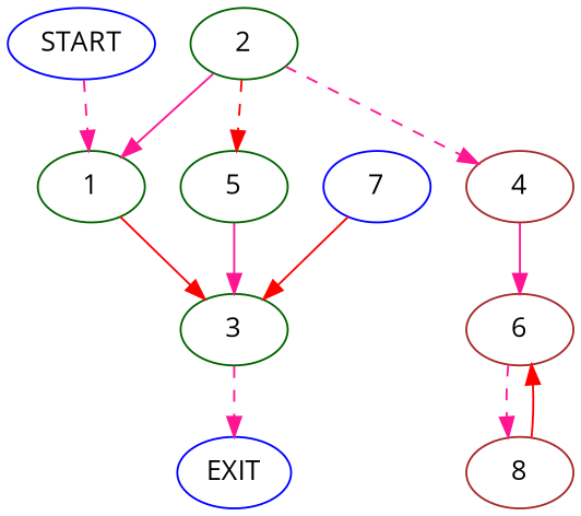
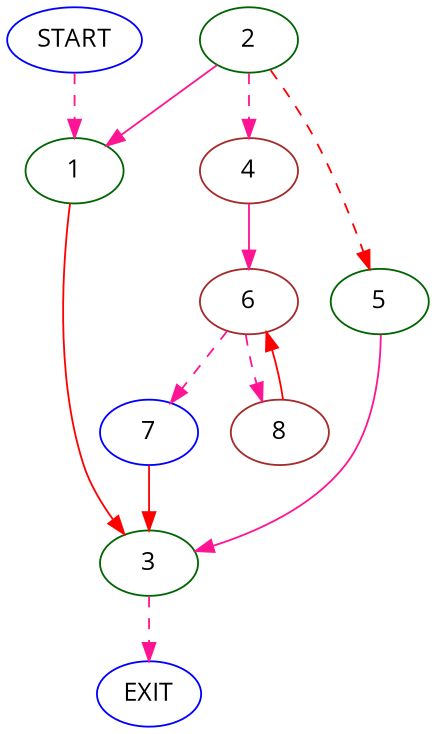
  digraph {
    fontname="Open Sans"
    node [color=darkgreen fontname="Open Sans"]
    edge [color=deeppink fontname="Open Sans" style=dashed]
    n1 [color=blue label=START]
    1
    3
    n4 [color=blue label=EXIT]
    2
    4 [color=brown]
    5
    6 [color=brown]
    7 [color=blue]
    8 [color=brown]
    n1 -> 1
    1 -> 3 [color=red style=solid]
    3 -> n4
    2 -> 1 [style=solid]
    2 -> 4
    2 -> 5 [color=red]
    4 -> 6 [style=solid]
    5 -> 3 [style=solid]
+   6 -> 7
    6 -> 8
    7 -> 3 [color=red style=solid]
    8 -> 6 [color=red style=solid]
  }
